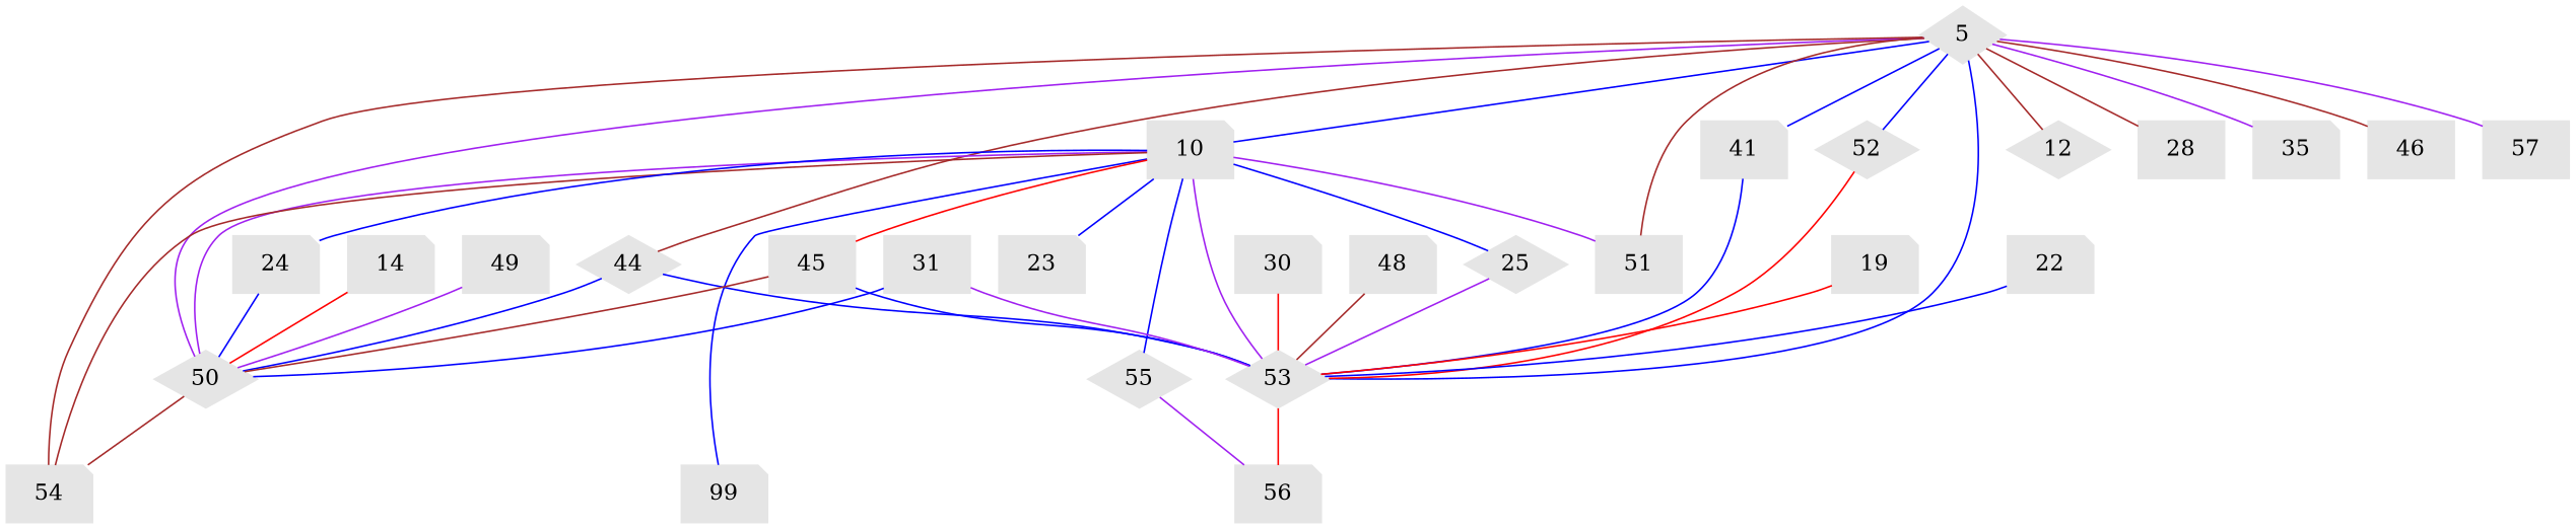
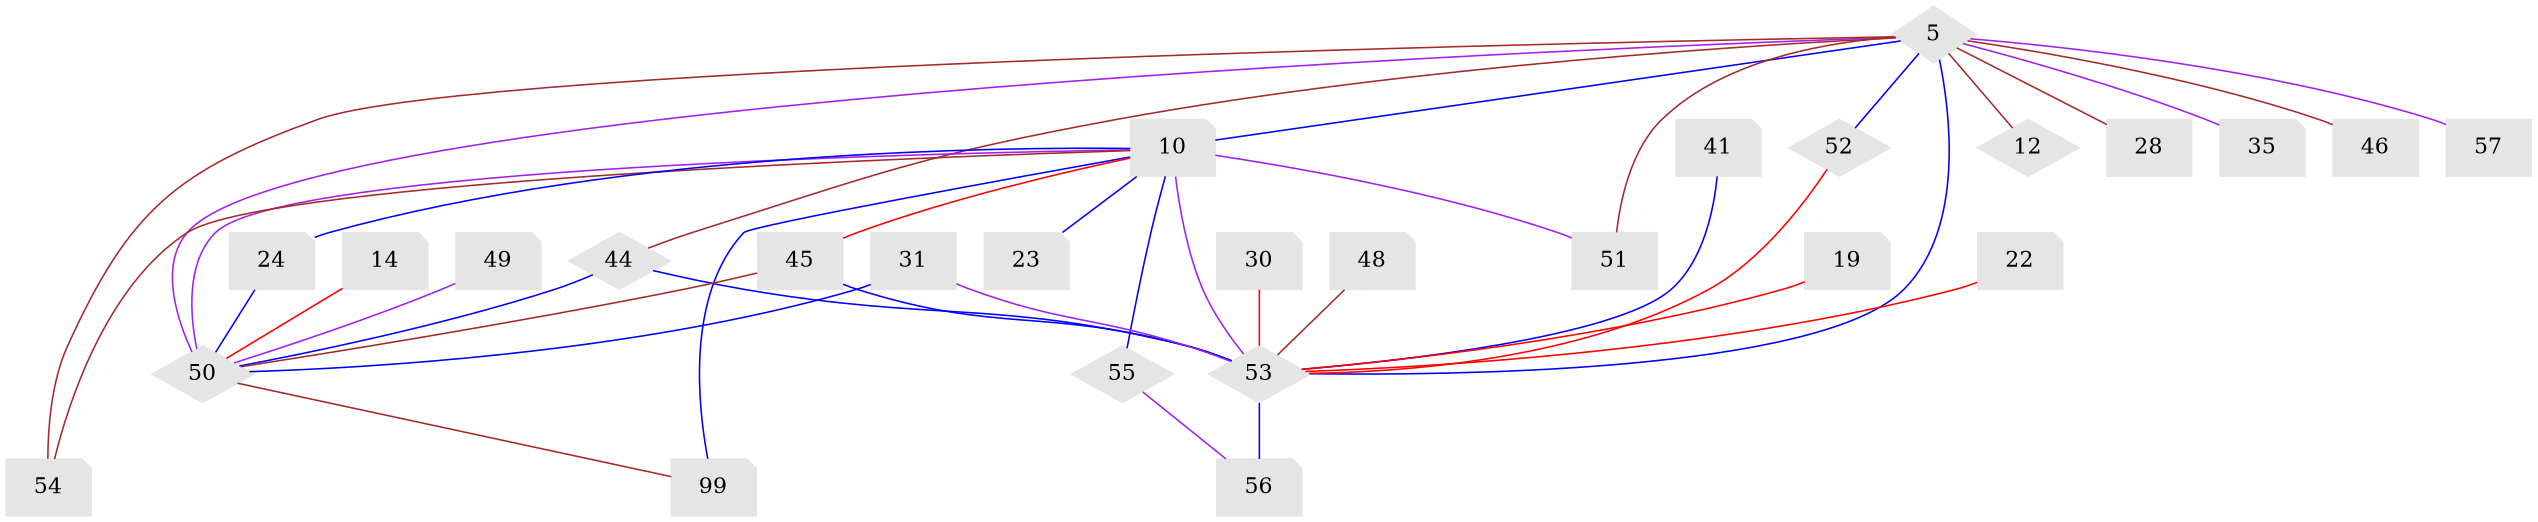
  graph {
    node [color=gray90 shape=note style=filled]
    edge [color=blue]
    5 [shape=diamond super="+4"]
    10 [super="+6"]
    12 [shape=diamond]
    28 [shape=box]
    35
    41 [super="+32"]
    44 [shape=diamond super="+37"]
    46 [shape=box super="+29"]
    50 [shape=diamond super="+8+42"]
    51 [shape=box]
    52 [shape=diamond super="+18"]
    53 [shape=diamond super="+17+11+26+40+21+33+43+9"]
    54 [super="+47"]
    57 [shape=box]
    23
    24
-   25 [shape=diamond]
    n18 [label=99]
    45 [shape=box]
    55 [shape=diamond]
    56 [super="+27+20"]
    14
    19
    22
    30
    31 [shape=box]
    48
    49
    5 -- 10 [weight=6]
    5 -- 12 [color=brown weight=2]
    5 -- 28 [color=brown weight=2]
    5 -- 35 [color=purple weight=2]
-   5 -- 41 [weight=2]
    5 -- 44 [color=brown]
    5 -- 46 [color=brown weight=3]
    5 -- 50 [color=purple weight=7]
    5 -- 51 [color=brown]
    5 -- 52 [weight=2]
    5 -- 53 [weight=14]
    5 -- 54 [color=brown weight=2]
    5 -- 57 [color=purple weight=2]
    10 -- 50 [color=purple weight=4]
    10 -- 51 [color=purple]
    10 -- 53 [color=purple weight=11]
    10 -- 54 [color=brown]
    10 -- 23 [weight=2]
    10 -- 24
-   10 -- 25
    10 -- n18 [weight=2]
    10 -- 45 [color=red]
    10 -- 55
    41 -- 53
    44 -- 50
    44 -- 53
-   50 -- 54 [color=brown]
+   50 -- n18 [color=brown]
    52 -- 53 [color=red]
-   53 -- 56 [color=red weight=6]
+   53 -- 56 [weight=6]
    24 -- 50
-   25 -- 53 [color=purple]
    45 -- 50 [color=brown]
    45 -- 53 [weight=8]
    55 -- 56 [color=purple]
    14 -- 50 [color=red weight=2]
    19 -- 53 [color=red weight=2]
-   22 -- 53
+   22 -- 53 [color=red]
    30 -- 53 [color=red weight=2]
    31 -- 50
    31 -- 53 [color=purple]
    48 -- 53 [color=brown weight=2]
    49 -- 50 [color=purple weight=2]
  }
